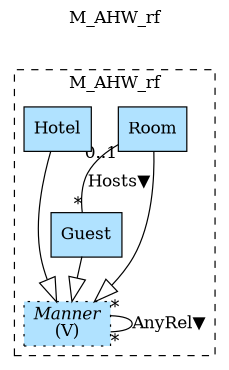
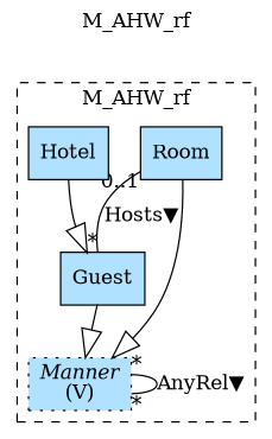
  digraph {
    label=M_AHW_rf
    labelfontsize=12
    labelloc=tl
    node [fillcolor=lightskyblue1 shape=record style=filled]
    edge [arrowhead=onormal arrowsize=2.0]
    n1 [label=Room]
    n2 [label=Guest]
    n3 [label=<{<I>Manner</I><br/>(V)}> style="filled,dotted"]
    n4 [label=Hotel]
    subgraph cluster_1 {
      style=dashed
      n1
      n2
      n3
      n4
    }
    n1 -> n2 [dir=none headlabel="*" label="Hosts▼" taillabel="0..1" arrowhead="" arrowsize=""]
    n1 -> n3
    n2 -> n3
    n3 -> n3 [dir=none headlabel="*" label="AnyRel▼" taillabel="*" arrowhead="" arrowsize=""]
-   n4 -> n3
+   n4 -> n2
  }
